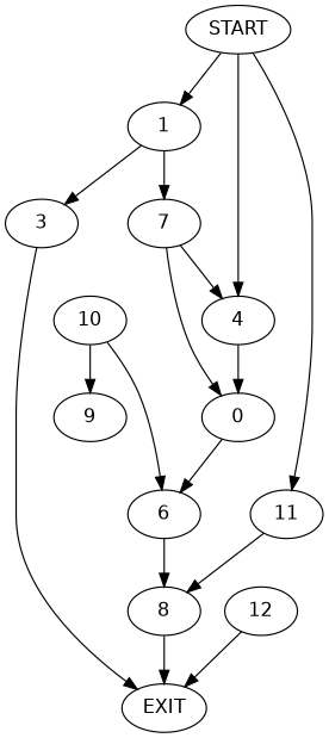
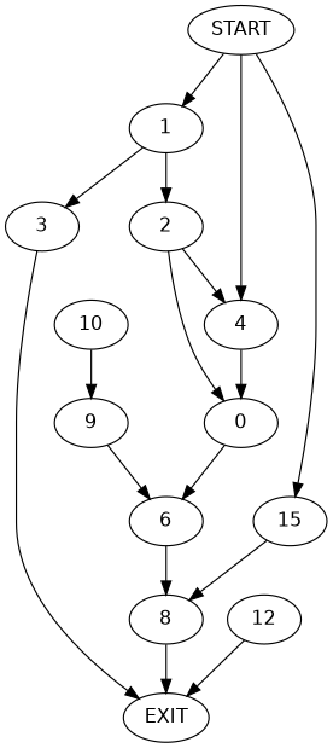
  digraph {
    fontname="DejaVu Sans"
    node [fontname="DejaVu Sans"]
    edge [fontname="DejaVu Sans"]
    n1 [label=START]
    1
-   11
+   11 [label=15]
    4
-   2 [label=7]
+   2
    3
    8
    n8 [label=EXIT]
    12
    n10 [label=0]
    6
    9
    10
    n1 -> 1
    n1 -> 11
    n1 -> 4
    1 -> 2
    1 -> 3
    11 -> 8
    4 -> n10
    2 -> 4
    2 -> n10
    3 -> n8
    8 -> n8
    12 -> n8
    n10 -> 6
    6 -> 8
-   10 -> 6
+   9 -> 6
    10 -> 9
  }
